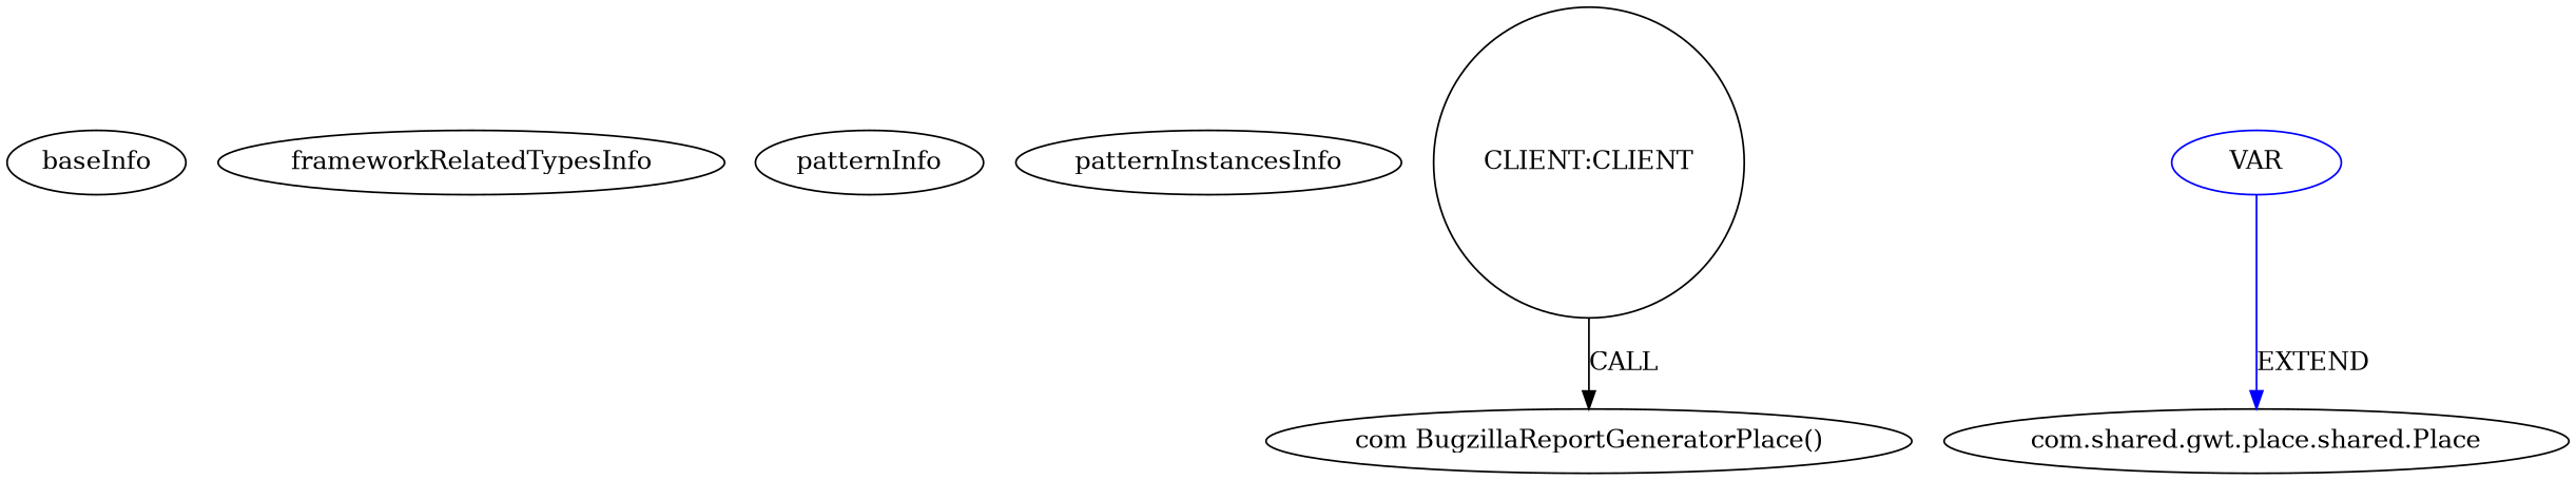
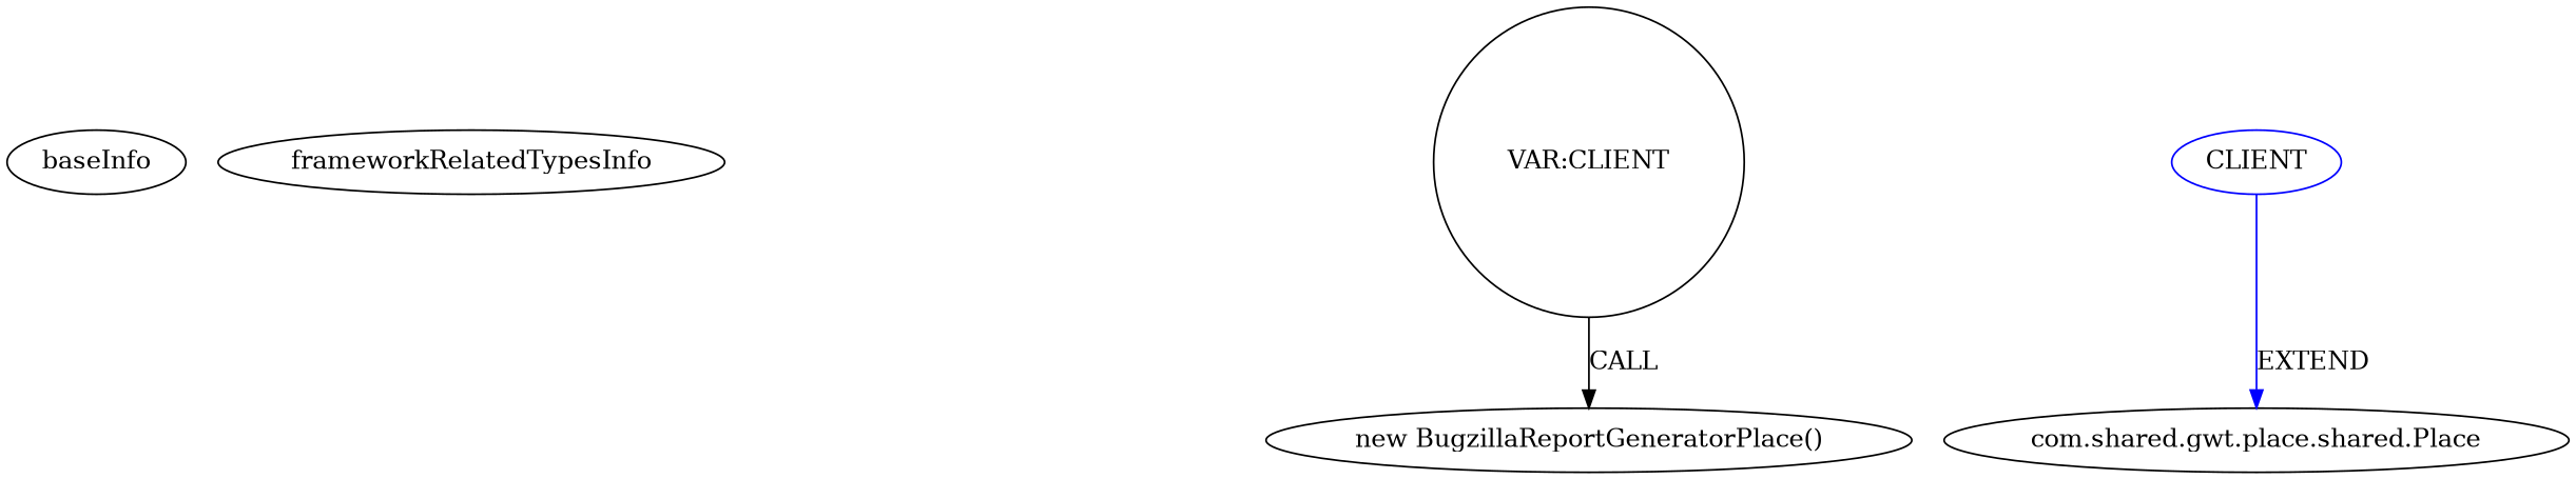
  digraph {
    baseInfo [category=pattern graphId=2004 isAnonymous=false possibleRelation=false]
    frameworkRelatedTypesInfo
-   patternInfo [frequency=2.0 patternRootClient=null]
-   patternInstancesInfo [0="mcasperson-Automation-Portal-UI~/mcasperson-Automation-Portal-UI/Automation-Portal-UI-master/src/com/redhat/automationportalui/client/AutomationPortalUI.java~AutomationPortalUI~3712" 1="mcasperson-Automation-Portal-UI~/mcasperson-Automation-Portal-UI/Automation-Portal-UI-master/src/com/redhat/automationportalui/client/pav/BugzillaReportGeneratorPlace.java~Tokenizer~3742"]
-   n5 [isFrameworkType=false label="com BugzillaReportGeneratorPlace()" vertexType=CONSTRUCTOR_CALL]
-   n6 [isFrameworkType=false label="CLIENT:CLIENT" shape=circle vertexType=VARIABLE_EXPRESION]
-   n7 [color=blue isFrameworkType=false label=VAR vertexType=REFERENCE_CLIENT_CLASS_DECLARATION]
+   n5 [isFrameworkType=false label="new BugzillaReportGeneratorPlace()" vertexType=CONSTRUCTOR_CALL]
+   n6 [isFrameworkType=false label="VAR:CLIENT" shape=circle vertexType=VARIABLE_EXPRESION]
+   n7 [color=blue isFrameworkType=false label=CLIENT vertexType=REFERENCE_CLIENT_CLASS_DECLARATION]
    n8 [isFrameworkType=false label="com.shared.gwt.place.shared.Place" vertexType=FRAMEWORK_CLASS_TYPE]
    n6 -> n5 [label=CALL]
    n7 -> n8 [color=blue label=EXTEND]
  }
